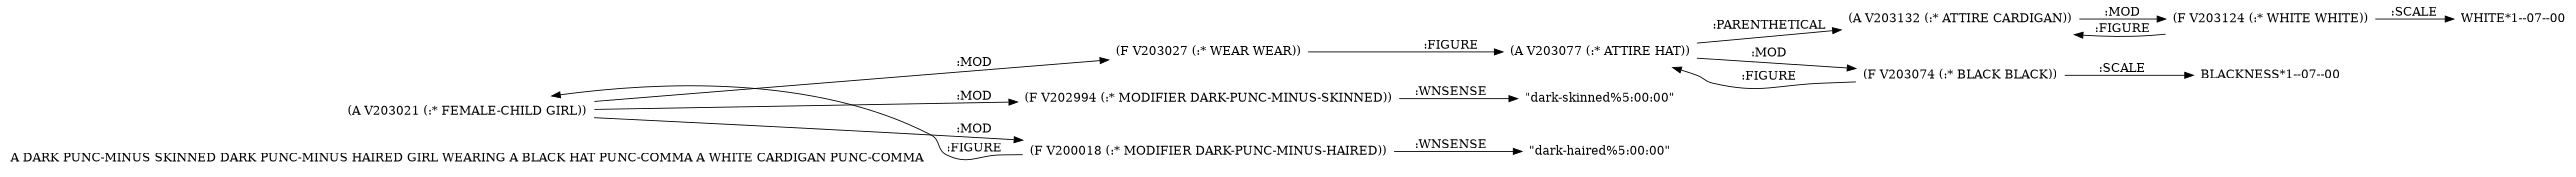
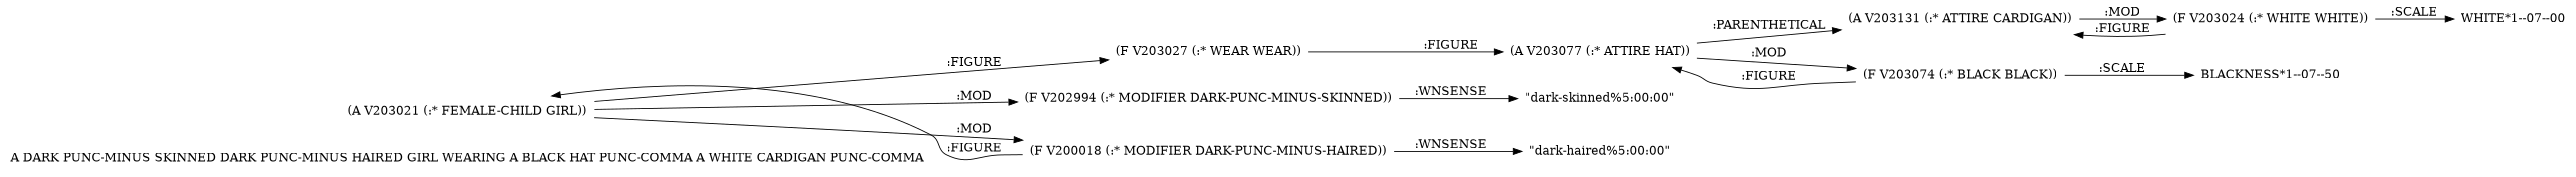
  digraph {
    rankdir=LR
    node [shape=none]
    "A DARK PUNC-MINUS SKINNED DARK PUNC-MINUS HAIRED GIRL WEARING A BLACK HAT PUNC-COMMA A WHITE CARDIGAN PUNC-COMMA"
    n2 [label="(A V203021 (:* FEMALE-CHILD GIRL))"]
    n3 [label="(F V203027 (:* WEAR WEAR))"]
    n4 [label="(F V202994 (:* MODIFIER DARK-PUNC-MINUS-SKINNED))"]
    n5 [label="(F V200018 (:* MODIFIER DARK-PUNC-MINUS-HAIRED))"]
    n6 [label="(A V203077 (:* ATTIRE HAT))"]
    n7 [label="\"dark-skinned%5:00:00\""]
    n8 [label="\"dark-haired%5:00:00\""]
-   n9 [label="(A V203132 (:* ATTIRE CARDIGAN))"]
+   n9 [label="(A V203131 (:* ATTIRE CARDIGAN))"]
    n10 [label="(F V203074 (:* BLACK BLACK))"]
-   n11 [label="(F V203124 (:* WHITE WHITE))"]
-   n12 [label="BLACKNESS*1--07--00"]
+   n11 [label="(F V203024 (:* WHITE WHITE))"]
+   n12 [label="BLACKNESS*1--07--50"]
    n13 [label="WHITE*1--07--00"]
-   n2 -> n3 [label=":MOD"]
+   n2 -> n3 [label=":FIGURE"]
    n2 -> n4 [label=":MOD"]
    n2 -> n5 [label=":MOD"]
    n3 -> n6 [label=":FIGURE"]
    n4 -> n7 [label=":WNSENSE"]
    n5 -> n2 [label=":FIGURE"]
    n5 -> n8 [label=":WNSENSE"]
    n6 -> n9 [label=":PARENTHETICAL"]
    n6 -> n10 [label=":MOD"]
    n9 -> n11 [label=":MOD"]
    n10 -> n6 [label=":FIGURE"]
    n10 -> n12 [label=":SCALE"]
    n11 -> n9 [label=":FIGURE"]
    n11 -> n13 [label=":SCALE"]
  }
